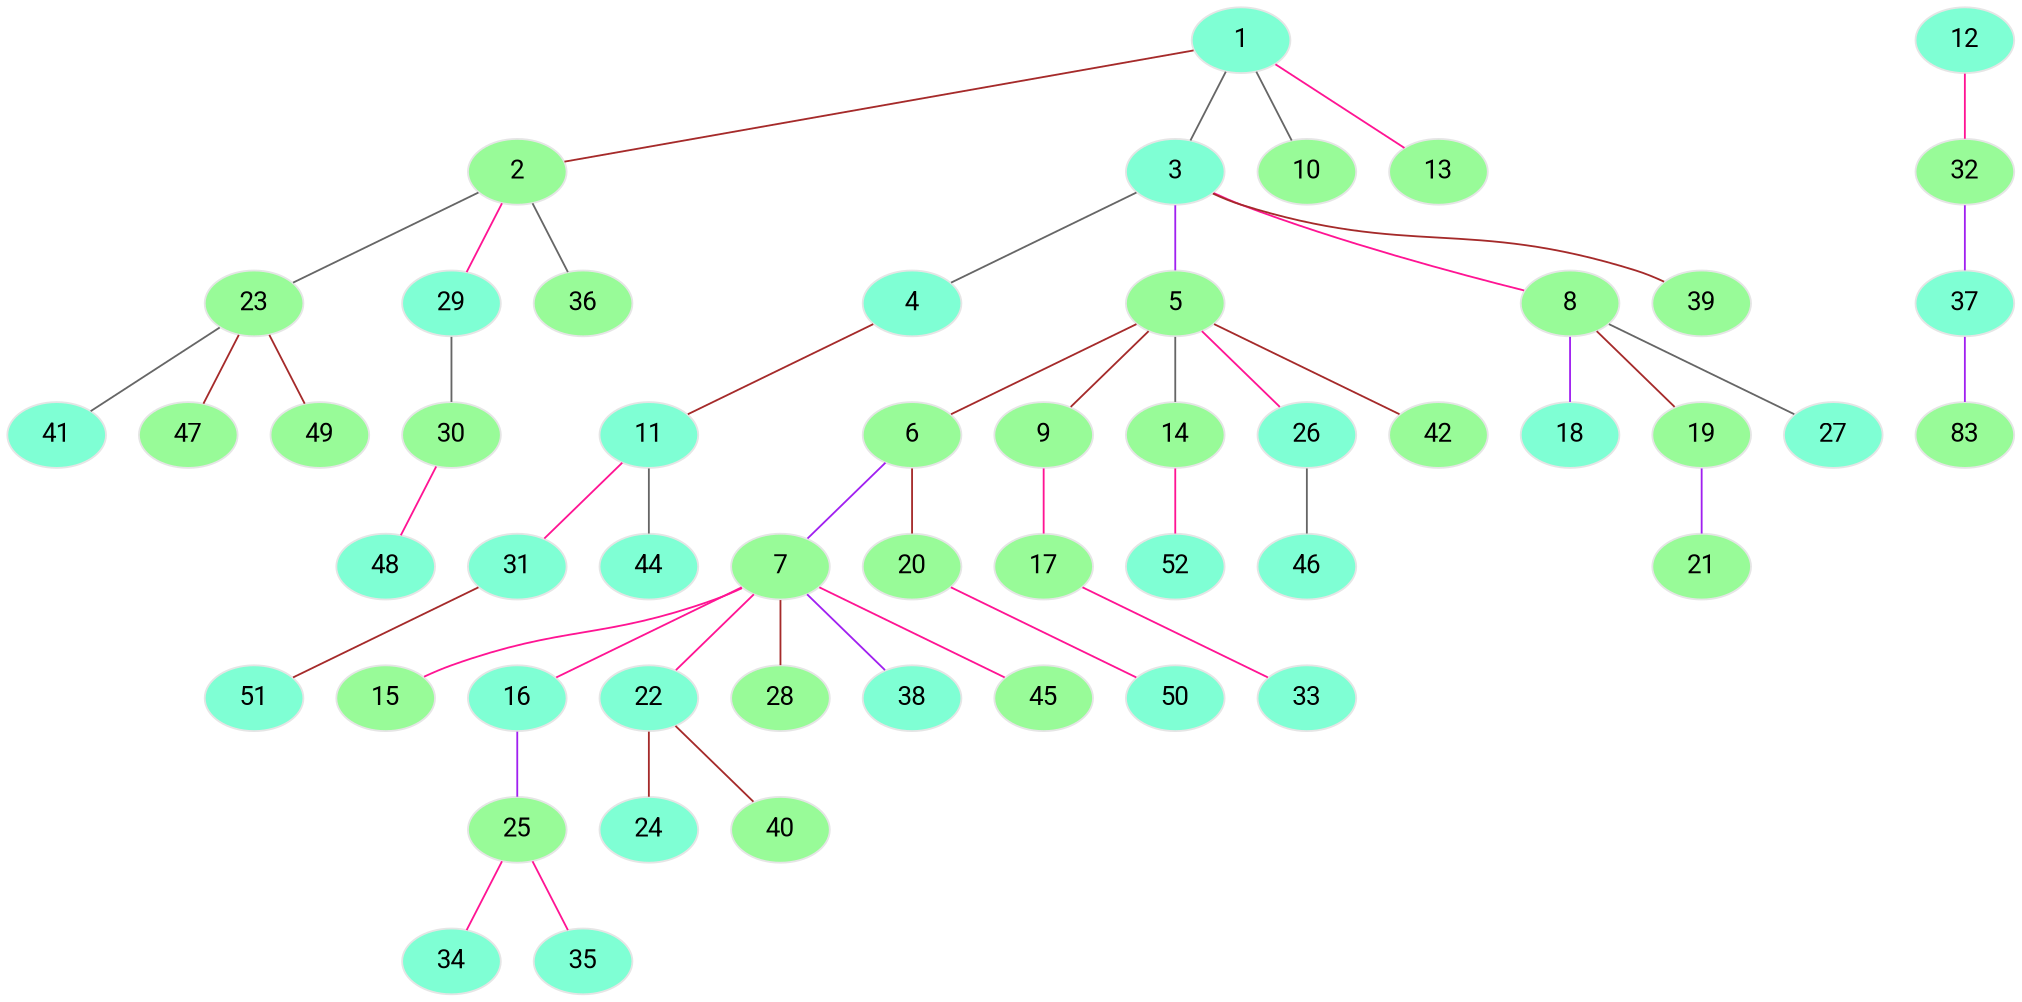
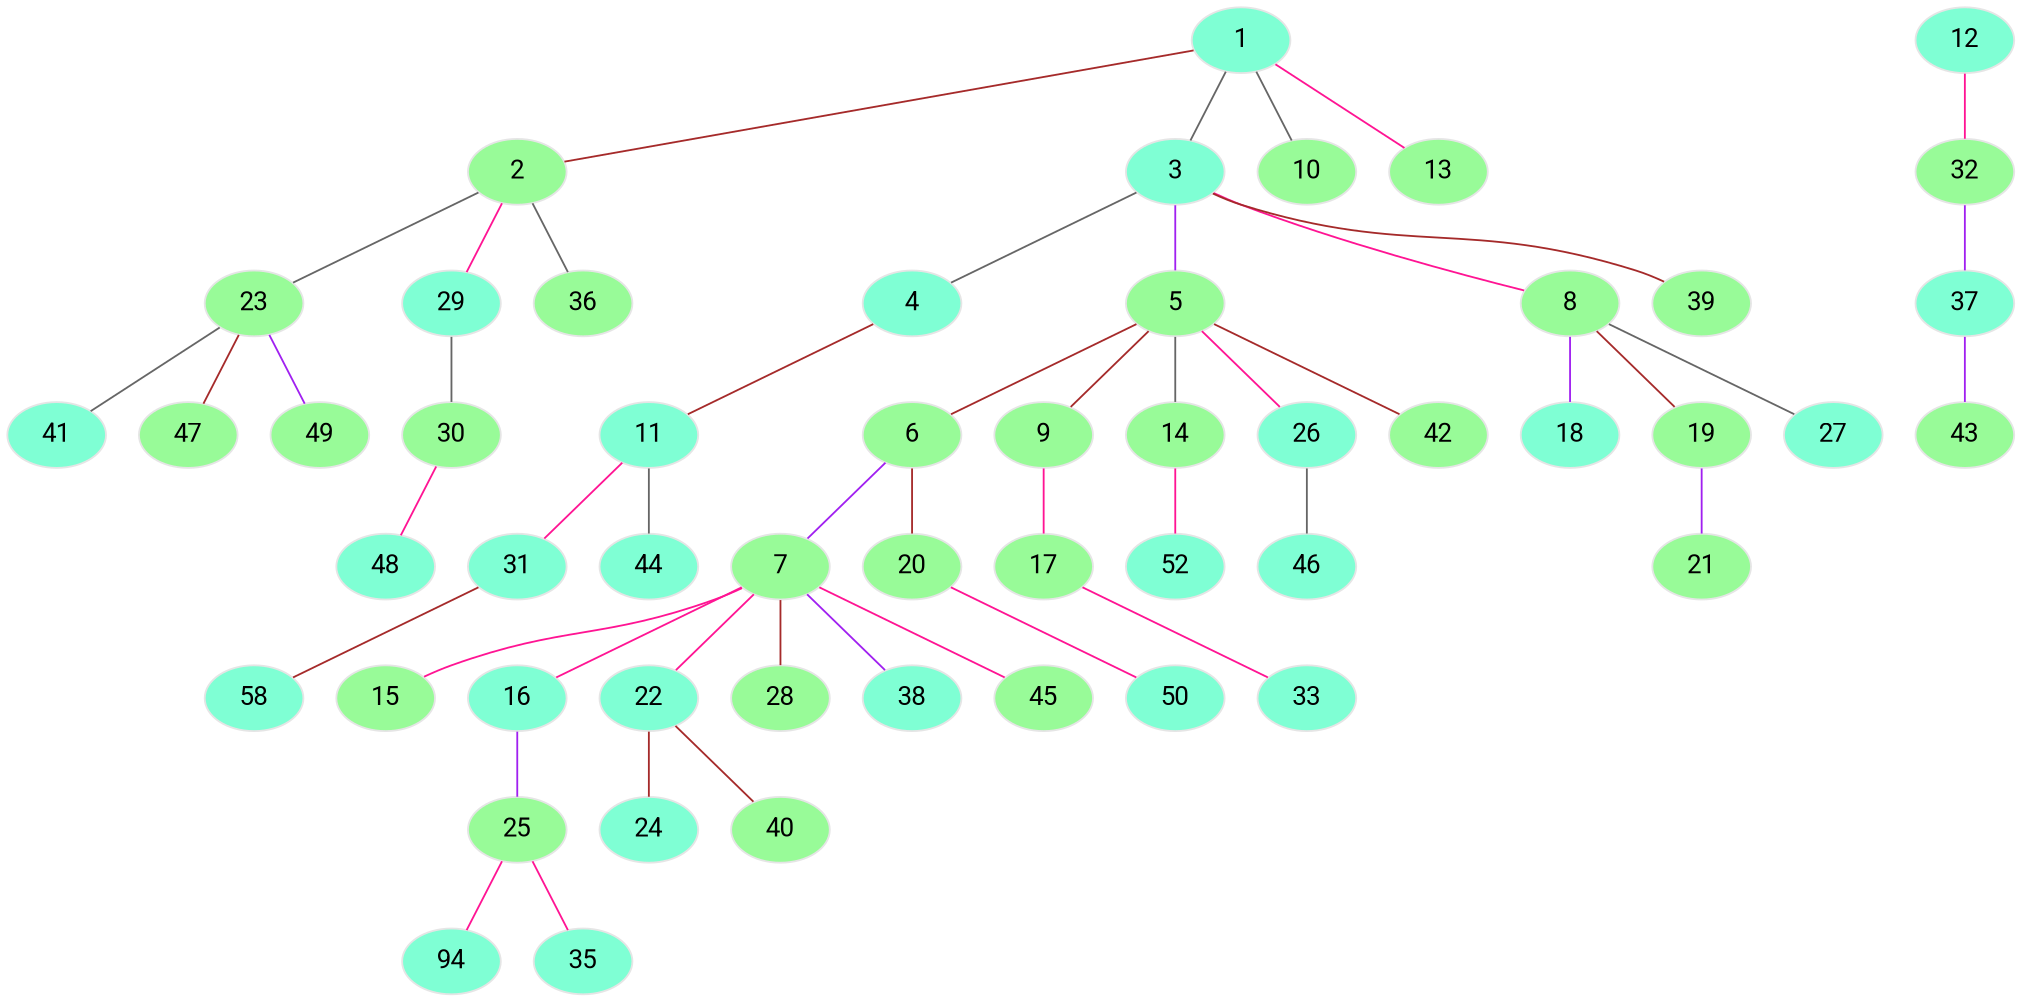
  graph {
    fontname=Roboto
    node [color=gray90 fillcolor=palegreen fontname=Roboto style=filled]
    edge [color=deeppink fontname=Roboto]
    1 [fillcolor=aquamarine]
    2
    3 [fillcolor=aquamarine]
    10
    13
    23
    29 [fillcolor=aquamarine]
    36
    4 [fillcolor=aquamarine]
    5
    8
    39
    41 [fillcolor=aquamarine]
    47
    49
    30
    11 [fillcolor=aquamarine]
    6
    9
    14
    26 [fillcolor=aquamarine]
    42
    18 [fillcolor=aquamarine]
    19
    27 [fillcolor=aquamarine]
    31 [fillcolor=aquamarine]
    44 [fillcolor=aquamarine]
    7
    20
    17
    52 [fillcolor=aquamarine]
    46 [fillcolor=aquamarine]
    15
    16 [fillcolor=aquamarine]
    22 [fillcolor=aquamarine]
    28
    38 [fillcolor=aquamarine]
    45
    50 [fillcolor=aquamarine]
    25
    24 [fillcolor=aquamarine]
    40
    21
    33 [fillcolor=aquamarine]
    12 [fillcolor=aquamarine]
    32
-   51 [fillcolor=aquamarine]
+   51 [fillcolor=aquamarine label=58]
    37 [fillcolor=aquamarine]
-   34 [fillcolor=aquamarine]
+   34 [fillcolor=aquamarine label=94]
    35 [fillcolor=aquamarine]
    48 [fillcolor=aquamarine]
-   43 [label=83]
+   43
    1 -- 2 [color=brown]
    1 -- 3 [color=gray40]
    1 -- 10 [color=gray40]
    1 -- 13
    2 -- 23 [color=gray40]
    2 -- 29
    2 -- 36 [color=gray40]
    3 -- 4 [color=gray40]
    3 -- 5 [color=purple]
    3 -- 8
    3 -- 39 [color=brown]
    23 -- 41 [color=gray40]
    23 -- 47 [color=brown]
-   23 -- 49 [color=brown]
+   23 -- 49 [color=purple]
    29 -- 30 [color=gray40]
    4 -- 11 [color=brown]
    5 -- 6 [color=brown]
    5 -- 9 [color=brown]
    5 -- 14 [color=gray40]
    5 -- 26
    5 -- 42 [color=brown]
    8 -- 18 [color=purple]
    8 -- 19 [color=brown]
    8 -- 27 [color=gray40]
    30 -- 48
    11 -- 31
    11 -- 44 [color=gray40]
    6 -- 7 [color=purple]
    6 -- 20 [color=brown]
    9 -- 17
    14 -- 52
    26 -- 46 [color=gray40]
    19 -- 21 [color=purple]
    31 -- 51 [color=brown]
    7 -- 15
    7 -- 16
    7 -- 22
    7 -- 28 [color=brown]
    7 -- 38 [color=purple]
    7 -- 45
    20 -- 50
    17 -- 33
    16 -- 25 [color=purple]
    22 -- 24 [color=brown]
    22 -- 40 [color=brown]
    25 -- 34
    25 -- 35
    12 -- 32
    32 -- 37 [color=purple]
    37 -- 43 [color=purple]
  }
